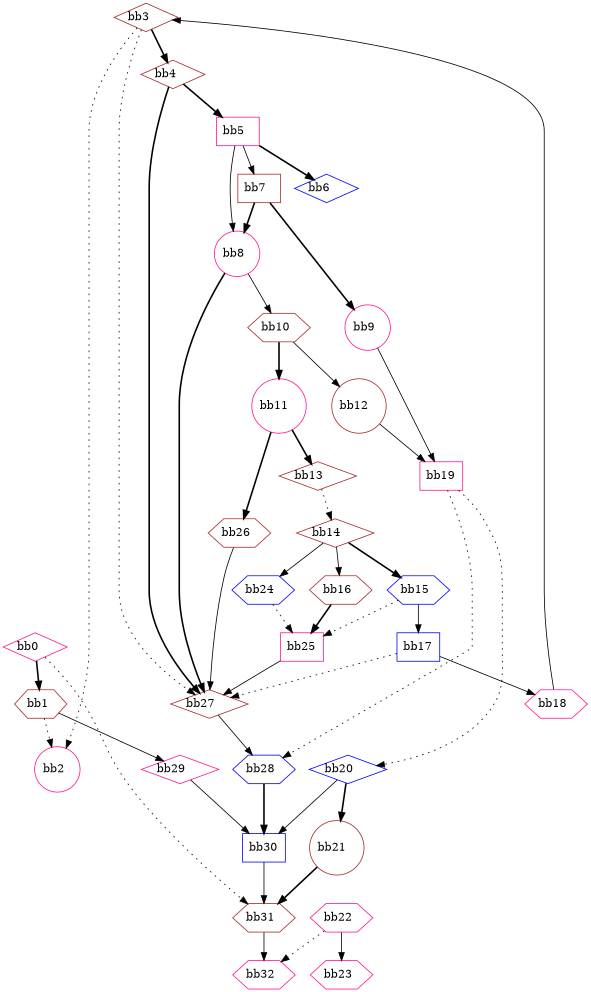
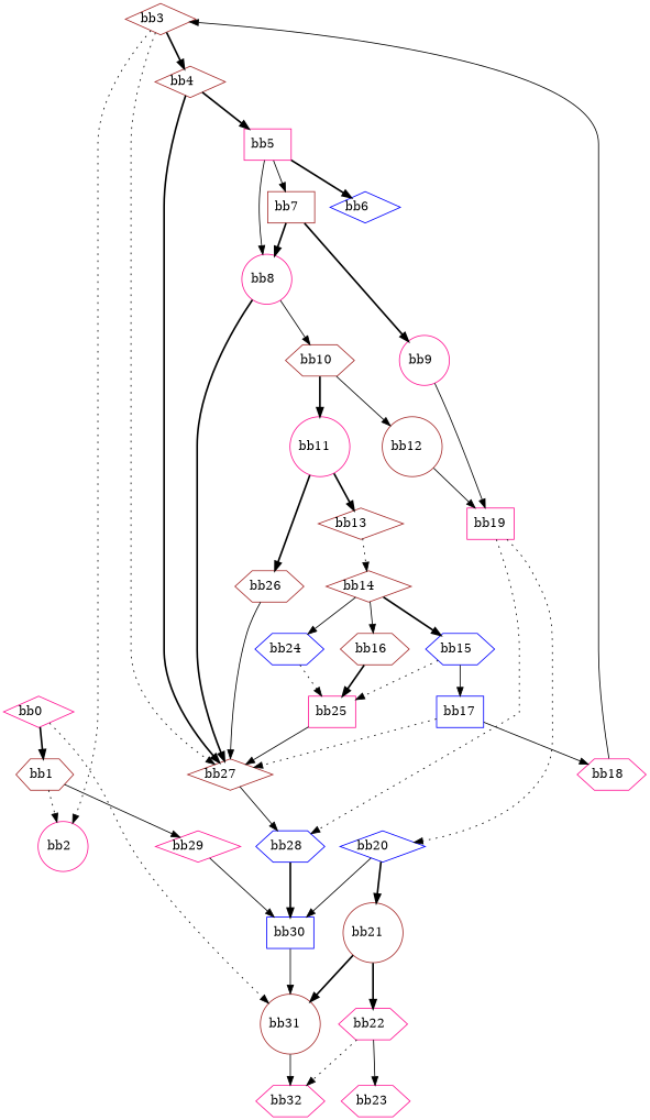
  digraph {
    node [color=deeppink shape=hexagon]
    edge [style=solid]
    n1 [label="bb0\l" shape=diamond]
    n2 [color=brown label="bb1\l"]
-   n3 [color=brown label="bb31\l"]
+   n3 [color=brown label="bb31\l" shape=circle]
    n4 [label="bb2\l" shape=circle]
    n5 [label="bb29\l" shape=diamond]
    n6 [label="bb32\l"]
    n7 [color=blue label="bb30\l" shape=box]
    n8 [color=brown label="bb3\l" shape=diamond]
    n9 [color=brown label="bb4\l" shape=diamond]
    n10 [color=brown label="bb27\l" shape=diamond]
    n11 [label="bb5\l" shape=box]
    n12 [color=blue label="bb28\l"]
    n13 [color=blue label="bb6\l" shape=diamond]
    n14 [color=brown label="bb7\l" shape=box]
    n15 [label="bb8\l" shape=circle]
    n16 [label="bb9\l" shape=circle]
    n17 [color=brown label="bb10\l"]
    n18 [label="bb19\l" shape=box]
    n19 [label="bb11\l" shape=circle]
    n20 [color=brown label="bb12\l" shape=circle]
    n21 [color=blue label="bb20\l" shape=diamond]
    n22 [color=brown label="bb13\l" shape=diamond]
    n23 [color=brown label="bb26\l"]
    n24 [color=brown label="bb14\l" shape=diamond]
    n25 [color=blue label="bb24\l"]
    n26 [color=blue label="bb15\l"]
    n27 [color=brown label="bb16\l"]
    n28 [label="bb25\l" shape=box]
    n29 [color=blue label="bb17\l" shape=box]
    n30 [label="bb18\l"]
    n31 [color=brown label="bb21\l" shape=circle]
    n32 [label="bb22\l"]
    n33 [label="bb23\l"]
    n1 -> n2 [style=bold]
    n1 -> n3 [style=dotted]
    n2 -> n4 [style=dotted]
    n2 -> n5
    n3 -> n6
    n5 -> n7
    n7 -> n3
    n8 -> n4 [style=dotted]
    n8 -> n9 [style=bold]
    n8 -> n10 [style=dotted]
    n9 -> n10 [style=bold]
    n9 -> n11 [style=bold]
    n10 -> n12
    n11 -> n13 [style=bold]
    n11 -> n14
    n11 -> n15
    n12 -> n7 [style=bold]
    n14 -> n15 [style=bold]
    n14 -> n16 [style=bold]
    n15 -> n10 [style=bold]
    n15 -> n17
    n16 -> n18
    n17 -> n19 [style=bold]
    n17 -> n20
    n18 -> n12 [style=dotted]
    n18 -> n21 [style=dotted]
    n19 -> n22 [style=bold]
    n19 -> n23 [style=bold]
    n20 -> n18
    n21 -> n7
    n21 -> n31 [style=bold]
    n22 -> n24 [style=dotted]
    n23 -> n10
    n24 -> n25
    n24 -> n26 [style=bold]
    n24 -> n27
    n25 -> n28 [style=dotted]
    n26 -> n28 [style=dotted]
    n26 -> n29
    n27 -> n28 [style=bold]
    n28 -> n10
    n29 -> n10 [style=dotted]
    n29 -> n30
    n30 -> n8
    n31 -> n3 [style=bold]
+   n31 -> n32 [style=bold]
    n32 -> n6 [style=dotted]
    n32 -> n33
  }
